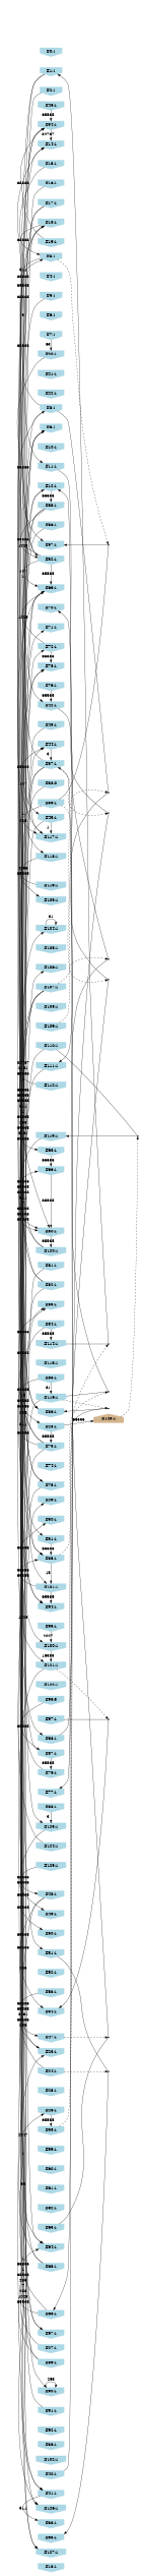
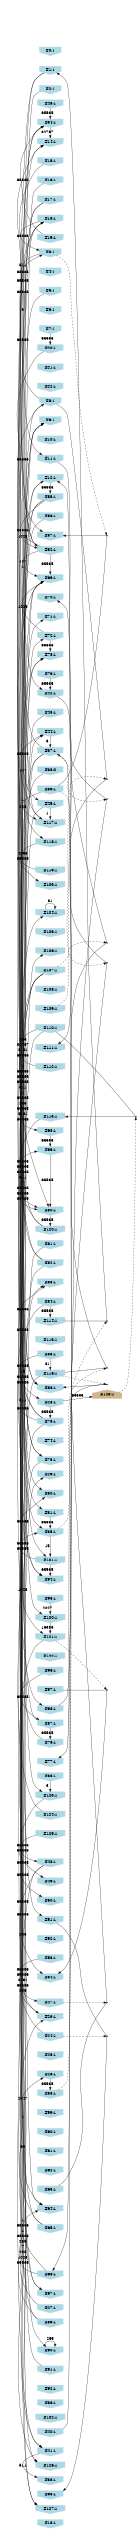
  digraph {
    rankdir=LR
    node [shape=invhouse style=filled color=lightblue]
    rankInputs [shape=circle style=invisible color=""]
    n2 [label="#0:1"]
    n3 [label="#1:1"]
    n4 [label="#2:1"]
    n5 [label="#3:1"]
    n6 [label="#4:1"]
    n7 [label="#5:1"]
    n8 [label="#6:1"]
    n9 [label="#7:1"]
    n10 [label="#8:1"]
    n11 [label="#9:1"]
    n12 [label="#10:1"]
    n13 [label="#11:1"]
    n14 [label="#12:1"]
    n15 [label="#13:1"]
    n16 [label="#14:1"]
    n17 [label="#15:1"]
    n18 [label="#16:1"]
    n19 [label="#17:1"]
    n20 [label="#18:1"]
    n21 [label="#19:1"]
    n22 [label="#20:1"]
    n23 [label="#21:1"]
    n24 [label="#22:1"]
    n25 [label="#23:1"]
    n26 [label="#24:1"]
    n27 [label="#25:1"]
    n28 [label="#26:1"]
    n29 [label="#27:1"]
    n30 [label="#28:1"]
    n31 [label="#29:1"]
    n32 [label="#30:1"]
    n33 [label="#31:1"]
    n34 [label="#32:1"]
    n35 [label="#33:1"]
    n36 [label="#34:1"]
    n37 [label="#35:1"]
    n38 [label="#36:1"]
    n39 [label="#37:1"]
    n40 [label="#38:0"]
    n41 [label="#39:1"]
    n42 [label="#40:1"]
    n43 [label="#41:1"]
    n44 [label="#42:1"]
    n45 [label="#43:1"]
    n46 [label="#44:1"]
    n47 [label="#45:1"]
    n48 [label="#46:1"]
    n49 [label="#47:1"]
    n50 [label="#48:1"]
    n51 [label="#49:1"]
    n52 [label="#50:1"]
    n53 [label="#51:1"]
    n54 [label="#52:1"]
    n55 [label="#53:1"]
    n56 [label="#54:1"]
    n57 [label="#55:1"]
    n58 [label="#56:1"]
    n59 [label="#57:1"]
    n60 [label="#58:1"]
    n61 [label="#59:1"]
    n62 [label="#60:1"]
    n63 [label="#61:1"]
    n64 [label="#62:1"]
    n65 [label="#63:1"]
    n66 [label="#64:1"]
    n67 [label="#65:1"]
    n68 [label="#66:1"]
    n69 [label="#67:1"]
    n70 [label="#68:1"]
    n71 [label="#69:1"]
    n72 [label="#70:1"]
    n73 [label="#71:1"]
    n74 [label="#72:1"]
    n75 [label="#73:1"]
    n76 [label="#74:1"]
    n77 [label="#75:1"]
    n78 [label="#76:1"]
    n79 [label="#77:1"]
    n80 [label="#78:1"]
    n81 [label="#79:1"]
    n82 [label="#80:1"]
    n83 [label="#81:1"]
    n84 [label="#82:1"]
    n85 [label="#83:1"]
    n86 [label="#84:1"]
    n87 [label="#85:1"]
    n88 [label="#86:1"]
    n89 [label="#87:1"]
    n90 [label="#88:1"]
    n91 [label="#89:1"]
    n92 [label="#90:1"]
    n93 [label="#91:1"]
    n94 [label="#92:1"]
    n95 [label="#93:1"]
    n96 [label="#94:1"]
    n97 [label="#95:1"]
-   n98 [label="#96:8"]
+   n98 [label="#96:1"]
    n99 [label="#97:1"]
    n100 [label="#98:1"]
    n101 [label="#99:1"]
    n102 [label="#100:1"]
    n103 [label="#101:1"]
    n104 [label="#102:1"]
    n105 [label="#103:1"]
    n106 [label="#104:1"]
    n107 [label="#105:1"]
    n108 [label="#106:1"]
    n109 [label="#107:1"]
    n110 [label="#108:1"]
    n111 [label="#109:1"]
    n112 [label="#110:1"]
    n113 [label="#111:1"]
    n114 [label="#112:1"]
    n115 [label="#113:1"]
    n116 [label="#114:1"]
    n117 [label="#115:1"]
    n118 [label="#116:1"]
    n119 [label="#117:1"]
    n120 [label="#118:1"]
    n121 [label="#119:1"]
    n122 [label="#120:1"]
    n123 [label="#121:1"]
    n124 [label="#122:1"]
    n125 [label="#123:1"]
    n126 [label="#124:1"]
    n127 [label="#125:1"]
    n128 [label="#126:1"]
    n129 [label="#127:1"]
    rankOutputs [shape=circle style=invisible color=""]
    n131 [color=tan label="#128:1" shape=house]
    132 [shape=point style="" color=""]
    136 [shape=point style="" color=""]
    140 [shape=point style="" color=""]
    133 [shape=point style="" color=""]
    134 [shape=point style="" color=""]
    131 [shape=point style="" color=""]
    141 [shape=point style="" color=""]
    135 [shape=point style="" color=""]
    130 [shape=point style="" color=""]
    137 [shape=point style="" color=""]
    138 [shape=point style="" color=""]
    139 [shape=point style="" color=""]
    subgraph sub_1 {
      rank=same
      rankInputs
      n2
      n3
      n4
      n5
      n6
      n7
      n8
      n9
      n10
      n11
      n12
      n13
      n14
      n15
      n16
      n17
      n18
      n19
      n20
      n21
      n22
      n23
      n24
      n25
      n26
      n27
      n28
      n29
      n30
      n31
      n32
      n33
      n34
      n35
      n36
      n37
      n38
      n39
      n40
      n41
      n42
      n43
      n44
      n45
      n46
      n47
      n48
      n49
      n50
      n51
      n52
      n53
      n54
      n55
      n56
      n57
      n58
      n59
      n60
      n61
      n62
      n63
      n64
      n65
      n66
      n67
      n68
      n69
      n70
      n71
      n72
      n73
      n74
      n75
      n76
      n77
      n78
      n79
      n80
      n81
      n82
      n83
      n84
      n85
      n86
      n87
      n88
      n89
      n90
      n91
      n92
      n93
      n94
      n95
      n96
      n97
      n98
      n99
      n100
      n101
      n102
      n103
      n104
      n105
      n106
      n107
      n108
      n109
      n110
      n111
      n112
      n113
      n114
      n115
      n116
      n117
      n118
      n119
      n120
      n121
      n122
      n123
      n124
      n125
      n126
      n127
      n128
      n129
    }
    subgraph sub_2 {
      rank=same
      rankOutputs
      n131
    }
    rankInputs -> n2 [style=invis]
    rankInputs -> rankOutputs [color=invis]
    n2 -> n3 [style=invis]
    n3 -> n4 [style=invis]
    n3 -> n47 [label=127]
    n3 -> n96 [label=65535]
    n4 -> n5 [style=invis]
-   n4 -> n37 [label=1]
+   n4 -> n32 [label=1]
    n5 -> n6 [style=invis]
    n5 -> n119 [label=511]
    n5 -> 132 [style=dashed]
    n6 -> n7 [style=invis]
    n7 -> n8 [style=invis]
    n7 -> n71 [label=1]
    n8 -> n9 [style=invis]
    n9 -> n10 [style=invis]
-   n9 -> n22 [label=63]
+   n9 -> n22 [label=65535]
    n10 -> n11 [style=invis]
    n10 -> n20 [label=65535]
    n10 -> n103 [label=511]
    n10 -> 136 [dir=none]
    n11 -> n12 [style=invis]
    n12 -> n13 [style=invis]
    n13 -> n14 [style=invis]
    n13 -> 140 [dir=none]
    n14 -> n15 [style=invis]
    n14 -> n57 [label=65535]
    n14 -> n88 [label=32767]
    n15 -> n16 [style=invis]
    n16 -> n17 [style=invis]
    n17 -> n18 [style=invis]
    n17 -> n34 [label=65535]
    n18 -> n19 [style=invis]
    n18 -> n66 [label=1]
    n19 -> n20 [style=invis]
    n19 -> n33 [label=511]
    n19 -> n77 [label=65535]
    n20 -> n5 [label=65535]
    n20 -> n13 [label=3]
    n20 -> n21 [style=invis]
    n21 -> n22 [style=invis]
    n21 -> n36 [label=65535]
    n22 -> n23 [style=invis]
    n22 -> n59 [label=65535]
    n23 -> n24 [style=invis]
    n24 -> n25 [style=invis]
    n25 -> n11 [label=8191]
    n25 -> n26 [style=invis]
    n26 -> n27 [style=invis]
    n26 -> n46 [label=65535]
    n26 -> 133 [style=dashed]
    n27 -> n28 [style=invis]
    n28 -> n29 [style=invis]
    n28 -> n60 [label=65535]
    n29 -> n30 [style=invis]
    n29 -> n108 [label=65535]
    n30 -> n31 [style=invis]
    n30 -> n75 [label=65535]
    n30 -> n131 [label=65535]
    n31 -> n32 [style=invis]
    n32 -> n33 [style=invis]
    n33 -> n34 [style=invis]
    n33 -> n37 [label=65535]
    n34 -> n10 [label=65535]
    n34 -> n16 [label=65535]
    n34 -> n35 [style=invis]
    n34 -> n44 [label=127]
    n34 -> n71 [label=65535]
    n35 -> n36 [style=invis]
    n36 -> n16 [label=32767]
    n36 -> n37 [style=invis]
    n36 -> n53 [label=65535]
    n37 -> n38 [style=invis]
    n37 -> n103 [label=15]
    n37 -> 134 [style=dashed]
    n38 -> n39 [style=invis]
    n39 -> n5 [label=65535]
    n39 -> n40 [style=invis]
    n39 -> n82 [label=65535]
    n39 -> n128 [label=1023]
    n39 -> 140 [style=dashed]
    n40 -> n41 [style=invis]
    n40 -> n125 [label=7]
    n41 -> n42 [style=invis]
    n41 -> n119 [label=255]
    n41 -> 132 [dir=none]
    n41 -> 131 [style=dashed]
    n42 -> n43 [style=invis]
    n42 -> 141 [dir=none]
    n43 -> n35 [label=511]
    n43 -> n44 [style=invis]
    n44 -> n45 [style=invis]
    n44 -> 131 [dir=none]
    n45 -> n46 [style=invis]
    n45 -> n129 [label=255]
    n46 -> n39 [label=3]
    n46 -> n47 [style=invis]
    n47 -> n43 [label=255]
    n47 -> n48 [style=invis]
    n47 -> n119 [label=1]
    n48 -> n36 [label=65535]
    n48 -> n49 [style=invis]
    n49 -> n50 [style=invis]
    n49 -> 135 [style=dashed]
    n50 -> n25 [label=65535]
    n50 -> n49 [label=255]
    n50 -> n51 [style=invis]
    n51 -> n52 [style=invis]
    n52 -> n53 [style=invis]
    n53 -> n54 [style=invis]
    n53 -> 133 [dir=none]
    n54 -> n55 [style=invis]
    n55 -> n56 [style=invis]
    n55 -> n69 [label=65535]
    n56 -> n57 [style=invis]
    n57 -> n34 [label=1023]
    n57 -> n58 [style=invis]
    n57 -> n88 [label=255]
    n57 -> n120 [label=1]
    n58 -> n59 [style=invis]
    n58 -> n92 [label=65535]
    n59 -> n60 [style=invis]
    n60 -> n61 [style=invis]
    n60 -> 130 [style=dashed]
    n61 -> n62 [style=invis]
    n62 -> n63 [style=invis]
    n63 -> n64 [style=invis]
    n64 -> n65 [style=invis]
    n65 -> n66 [style=invis]
    n65 -> 135 [dir=none]
    n66 -> n67 [style=invis]
    n67 -> n28 [label=2047]
    n67 -> n68 [style=invis]
    n67 -> n71 [label=65535]
    n68 -> n25 [label=65535]
    n68 -> n66 [label=1]
    n68 -> n69 [style=invis]
    n69 -> n70 [style=invis]
    n69 -> n73 [label=511]
    n70 -> n71 [style=invis]
    n70 -> n101 [label=65535]
    n71 -> n72 [style=invis]
    n71 -> n100 [label=65535]
    n72 -> n73 [style=invis]
    n73 -> n74 [style=invis]
    n74 -> n71 [label=1023]
    n74 -> n75 [style=invis]
    n74 -> n80 [label=65535]
    n75 -> n76 [style=invis]
    n75 -> n80 [label=15]
    n75 -> n85 [label=65535]
    n75 -> n106 [label=65535]
    n75 -> n128 [label=1]
    n76 -> n77 [style=invis]
    n77 -> n36 [label=65535]
    n77 -> n66 [label=63]
    n77 -> n78 [style=invis]
    n78 -> n32 [label=65535]
    n78 -> n79 [style=invis]
    n79 -> n80 [style=invis]
    n80 -> n81 [style=invis]
    n81 -> n44 [label=65535]
    n81 -> n82 [style=invis]
    n82 -> n83 [style=invis]
    n82 -> n122 [label=65535]
    n83 -> n84 [style=invis]
    n83 -> n129 [label=7]
    n84 -> n16 [label=65535]
    n84 -> n43 [label=65535]
    n84 -> n85 [style=invis]
    n84 -> n101 [label=65535]
    n85 -> n86 [style=invis]
    n86 -> n30 [label=65535]
    n86 -> n87 [style=invis]
    n86 -> n116 [label=65535]
    n87 -> n37 [label=65535]
    n87 -> n88 [style=invis]
    n87 -> n118 [label=31]
    n88 -> n89 [style=invis]
    n89 -> n11 [label=8191]
    n89 -> n78 [label=65535]
    n89 -> n90 [style=invis]
    n90 -> n91 [style=invis]
    n90 -> n125 [label=3]
    n91 -> n74 [label=255]
    n91 -> n85 [label=65535]
    n91 -> n92 [style=invis]
    n92 -> n92 [label=255]
    n92 -> n93 [style=invis]
    n93 -> n31 [label=1]
    n93 -> n94 [style=invis]
    n94 -> n95 [style=invis]
    n95 -> n96 [style=invis]
    n96 -> n97 [style=invis]
    n97 -> n98 [style=invis]
    n97 -> n102 [label=2047]
    n98 -> n89 [label=65535]
    n98 -> n99 [style=invis]
    n99 -> n100 [style=invis]
    n99 -> 137 [dir=none]
    n100 -> n101 [style=invis]
    n100 -> 138 [dir=none]
    n101 -> n82 [label=65535]
    n101 -> n102 [style=invis]
    n102 -> n103 [style=invis]
    n102 -> n123 [label=16383]
    n103 -> n14 [label=65535]
    n103 -> n96 [label=65535]
    n103 -> n104 [style=invis]
    n104 -> n105 [style=invis]
    n105 -> n106 [style=invis]
    n106 -> n106 [label=31]
    n106 -> n107 [style=invis]
    n107 -> n108 [style=invis]
    n108 -> n109 [style=invis]
    n109 -> n70 [label=65535]
    n109 -> n82 [label=8191]
    n109 -> n96 [label=65535]
    n109 -> n110 [style=invis]
    n109 -> 138 [style=dashed]
    n110 -> n111 [style=invis]
    n111 -> n112 [style=invis]
    n111 -> 136 [style=dashed]
-   n113 -> n102 [label=255]
+   n112 -> n102 [label=255]
    n112 -> n113 [style=invis]
    n112 -> n123 [label=1023]
    n112 -> 139 [dir=none]
    n113 -> n114 [style=invis]
    n114 -> n11 [label=65535]
    n114 -> n115 [style=invis]
    n115 -> n82 [label=65535]
    n115 -> n116 [style=invis]
    n116 -> n117 [style=invis]
    n116 -> 130 [dir=none]
    n117 -> n118 [style=invis]
    n118 -> n56 [label=65535]
    n118 -> n119 [style=invis]
    n118 -> 134 [dir=none]
    n118 -> 141 [style=dashed]
    n119 -> n46 [label=65535]
    n119 -> n120 [style=invis]
    n120 -> n105 [label=4095]
    n120 -> n121 [style=invis]
    n121 -> n71 [label=65535]
    n121 -> n122 [style=invis]
    n122 -> n20 [label=65535]
    n122 -> n80 [label=65535]
    n122 -> n123 [style=invis]
    n123 -> n52 [label=65535]
    n123 -> n124 [style=invis]
    n123 -> 137 [style=dashed]
    n124 -> n125 [style=invis]
    n125 -> n50 [label=65535]
    n125 -> n126 [style=invis]
    n126 -> n37 [label=65535]
    n126 -> n127 [style=invis]
    n127 -> n51 [label=65535]
    n127 -> n128 [style=invis]
    n128 -> n129 [style=invis]
    rankOutputs -> n131 [style=invis]
    n131 -> 139 [style=dashed]
    132 -> n59
    136 -> n113
    140 -> n68
    133 -> n95
    134 -> n39
    131 -> n79
    141 -> n88
    135 -> n14
    130 -> n3
    137 -> n56
    138 -> n72
    139 -> n115
  }
